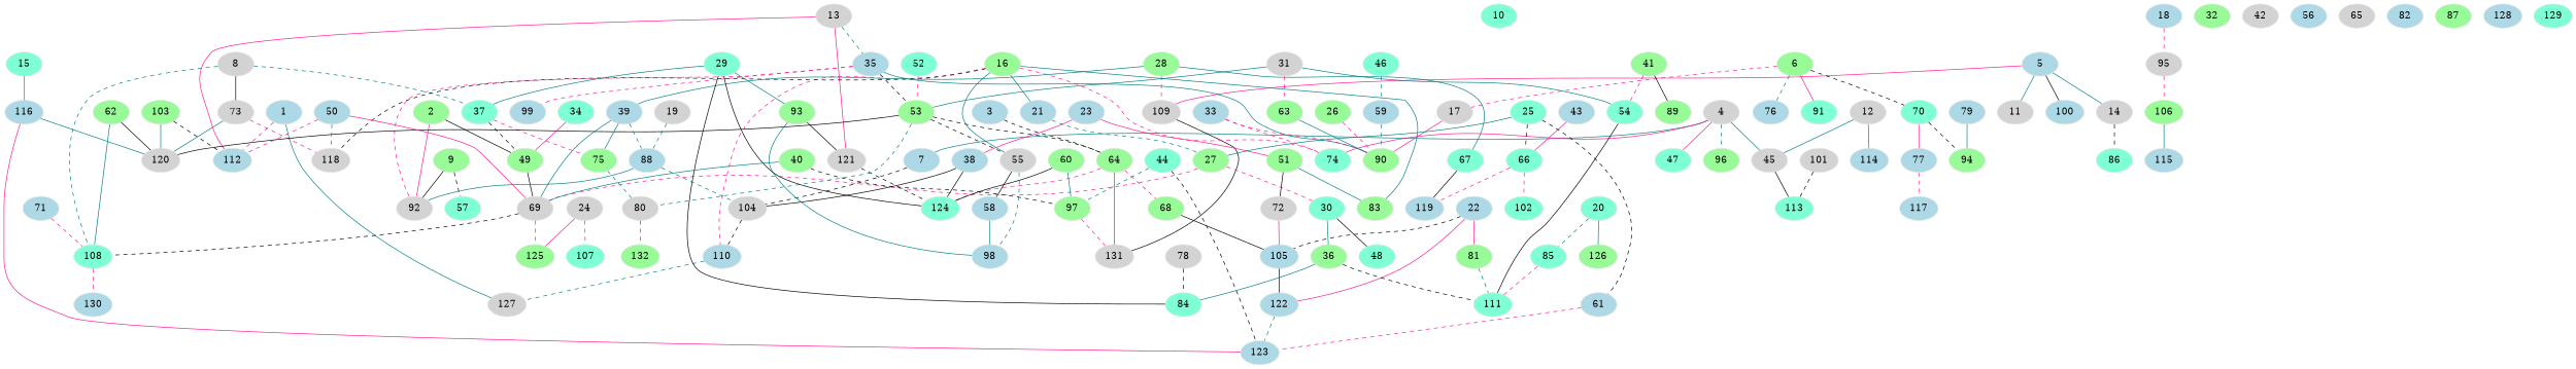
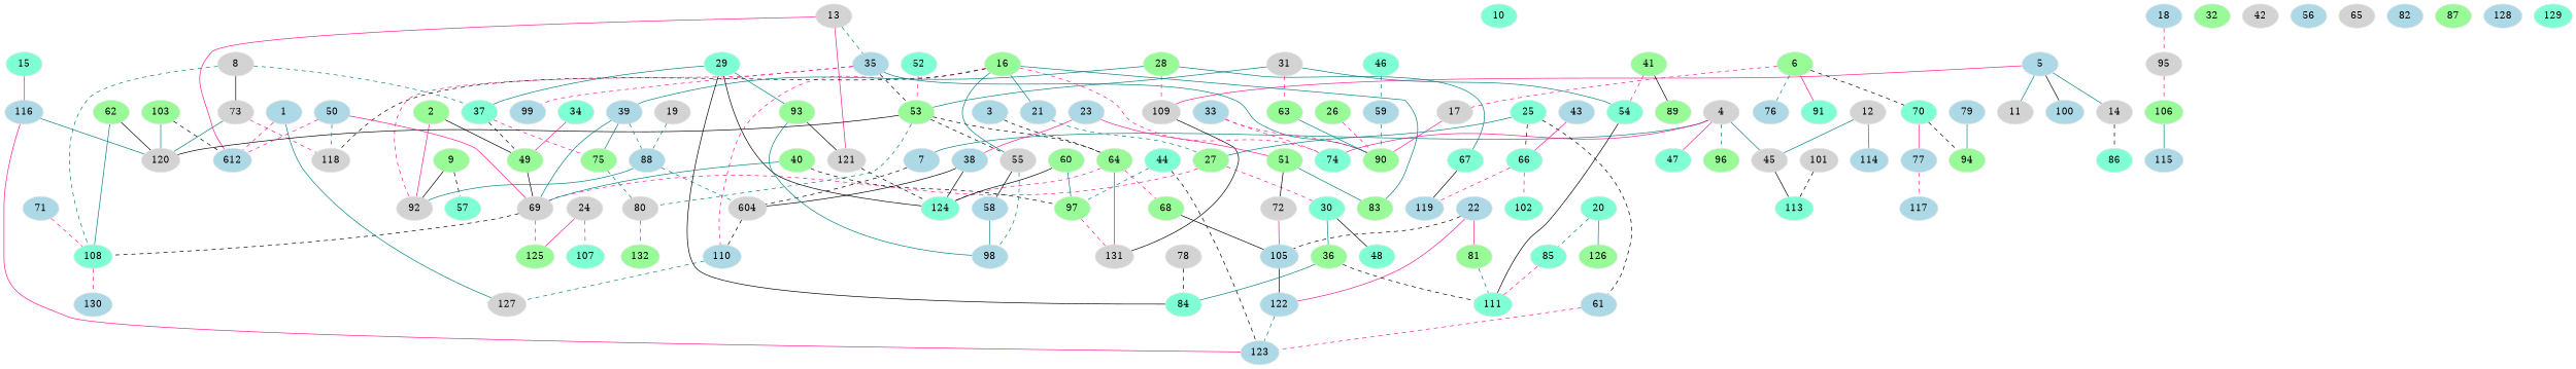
  graph {
    node [color=gray90 fillcolor=lightblue style=filled]
    edge [color=teal style=solid]
    1
-   112
+   112 [label=612]
    127 [fillcolor=lightgrey]
    2 [fillcolor=palegreen]
    49 [fillcolor=palegreen]
    92 [fillcolor=lightgrey]
    69 [fillcolor=lightgrey]
    64 [fillcolor=palegreen]
    3
    124 [fillcolor=aquamarine]
    68 [fillcolor=palegreen]
    131 [fillcolor=lightgrey]
    4 [fillcolor=lightgrey]
    7
    45 [fillcolor=lightgrey]
    47 [fillcolor=aquamarine]
    74 [fillcolor=aquamarine]
    96 [fillcolor=palegreen]
-   104 [fillcolor=lightgrey]
+   104 [fillcolor=lightgrey label=604]
    113 [fillcolor=aquamarine]
    11 [fillcolor=lightgrey]
    5
    14 [fillcolor=lightgrey]
    100
    109 [fillcolor=lightgrey]
    86 [fillcolor=aquamarine]
    6 [fillcolor=palegreen]
    17 [fillcolor=lightgrey]
    70 [fillcolor=aquamarine]
    76
    91 [fillcolor=aquamarine]
    90 [fillcolor=palegreen]
    77
    94 [fillcolor=palegreen]
    110
    8 [fillcolor=lightgrey]
    37 [fillcolor=aquamarine]
    73 [fillcolor=lightgrey]
    108 [fillcolor=aquamarine]
    75 [fillcolor=palegreen]
    118 [fillcolor=lightgrey]
    120 [fillcolor=lightgrey]
    130
    9 [fillcolor=palegreen]
    57 [fillcolor=aquamarine]
    10 [fillcolor=aquamarine]
    12 [fillcolor=lightgrey]
    114
    13 [fillcolor=lightgrey]
    35
    121 [fillcolor=lightgrey]
    53 [fillcolor=palegreen]
    99
    15 [fillcolor=aquamarine]
    116
    123
    16 [fillcolor=palegreen]
    21
    55 [fillcolor=lightgrey]
    83 [fillcolor=palegreen]
    27 [fillcolor=palegreen]
    98
    58
    95 [fillcolor=lightgrey]
    18
    106 [fillcolor=palegreen]
    19 [fillcolor=lightgrey]
    88
    20 [fillcolor=aquamarine]
    85 [fillcolor=aquamarine]
    126 [fillcolor=palegreen]
    111 [fillcolor=aquamarine]
    115
    30 [fillcolor=aquamarine]
    81 [fillcolor=palegreen]
    22
    105
    122
    23
    38
    51 [fillcolor=palegreen]
    72 [fillcolor=lightgrey]
    24 [fillcolor=lightgrey]
    107 [fillcolor=aquamarine]
    125 [fillcolor=palegreen]
    25 [fillcolor=aquamarine]
    61
    66 [fillcolor=aquamarine]
    102 [fillcolor=aquamarine]
    119
    26 [fillcolor=palegreen]
    36 [fillcolor=palegreen]
    48 [fillcolor=aquamarine]
    28 [fillcolor=palegreen]
    39
    67 [fillcolor=aquamarine]
    29 [fillcolor=aquamarine]
    84 [fillcolor=aquamarine]
    93 [fillcolor=palegreen]
    31 [fillcolor=lightgrey]
    54 [fillcolor=aquamarine]
    63 [fillcolor=palegreen]
    80 [fillcolor=lightgrey]
    32 [fillcolor=palegreen]
    33
    34 [fillcolor=aquamarine]
    40 [fillcolor=palegreen]
    97 [fillcolor=palegreen]
    41 [fillcolor=palegreen]
    89 [fillcolor=palegreen]
    42 [fillcolor=lightgrey]
    43
    44 [fillcolor=aquamarine]
    46 [fillcolor=aquamarine]
    59
    50
    52 [fillcolor=aquamarine]
    132 [fillcolor=palegreen]
    56
    60 [fillcolor=palegreen]
    62 [fillcolor=palegreen]
    65 [fillcolor=lightgrey]
    117
    71
    78 [fillcolor=lightgrey]
    79
    82
    87 [fillcolor=palegreen]
    101 [fillcolor=lightgrey]
    103 [fillcolor=palegreen]
    128
    129 [fillcolor=aquamarine]
    1 -- 112 [color=deeppink style=dashed]
    1 -- 127
    2 -- 49 [color=black]
    2 -- 92 [color=deeppink]
    49 -- 69 [color=black]
    69 -- 108 [color=black style=dashed]
    69 -- 125 [color=deeppink style=dashed]
    64 -- 124 [color=deeppink style=dashed]
    64 -- 68 [color=deeppink style=dashed]
    64 -- 131
    3 -- 64 [color=black style=dashed]
    68 -- 105 [color=black]
    4 -- 7
    4 -- 45
    4 -- 47 [color=deeppink]
    4 -- 74 [color=deeppink]
    4 -- 96 [style=dashed]
    7 -- 104 [color=black style=dashed]
    45 -- 113 [color=black]
    104 -- 110 [color=black style=dashed]
    5 -- 11
    5 -- 14
    5 -- 100 [color=black]
    5 -- 109 [color=deeppink]
    14 -- 86 [color=black style=dashed]
    109 -- 131 [color=black]
    6 -- 17 [color=deeppink style=dashed]
    6 -- 70 [color=black style=dashed]
    6 -- 76 [style=dashed]
    6 -- 91 [color=deeppink]
    17 -- 90 [color=deeppink]
    70 -- 77 [color=deeppink]
    70 -- 94 [color=black style=dashed]
    77 -- 117 [color=deeppink style=dashed]
    110 -- 127 [style=dashed]
    8 -- 37 [style=dashed]
    8 -- 73 [color=black]
    8 -- 108 [style=dashed]
    37 -- 49 [color=black style=dashed]
    37 -- 75 [color=deeppink style=dashed]
    73 -- 118 [color=deeppink style=dashed]
    73 -- 120
    108 -- 130 [color=deeppink style=dashed]
    75 -- 80 [style=dashed]
    9 -- 92 [color=black]
    9 -- 57 [color=black style=dashed]
    12 -- 45
    12 -- 114
    13 -- 112 [color=deeppink]
    13 -- 35 [style=dashed]
    13 -- 121 [color=deeppink]
    35 -- 92 [color=deeppink style=dashed]
    35 -- 90
    35 -- 53 [color=black style=dashed]
    35 -- 99 [color=deeppink style=dashed]
    121 -- 124 [color=black style=dashed]
    53 -- 64 [color=black style=dashed]
    53 -- 120 [color=black]
    53 -- 55 [color=black style=dashed]
    53 -- 80 [style=dashed]
    15 -- 116 [color=deeppink]
    116 -- 120
    116 -- 123 [color=deeppink]
    16 -- 74 [color=deeppink style=dashed]
    16 -- 110 [color=deeppink style=dashed]
    16 -- 118 [color=black style=dashed]
    16 -- 21
    16 -- 55
    16 -- 83
    21 -- 27 [style=dashed]
    55 -- 98 [style=dashed]
    55 -- 58 [color=black]
    27 -- 69 [color=deeppink style=dashed]
    27 -- 30 [color=deeppink style=dashed]
    58 -- 98
    95 -- 106 [color=deeppink style=dashed]
    18 -- 95 [color=deeppink style=dashed]
    106 -- 115
    19 -- 88 [style=dashed]
    88 -- 92
    88 -- 104 [style=dashed]
    20 -- 85 [style=dashed]
    20 -- 126
    85 -- 111 [color=deeppink style=dashed]
    30 -- 36
    30 -- 48 [color=black]
    81 -- 111 [style=dashed]
    22 -- 81 [color=deeppink]
    22 -- 105 [color=black style=dashed]
    22 -- 122 [color=deeppink]
    105 -- 122 [color=black]
    122 -- 123 [style=dashed]
    23 -- 38 [color=deeppink]
    23 -- 51 [color=deeppink]
    38 -- 124 [color=black]
    38 -- 104 [color=black]
    51 -- 83
    51 -- 72 [color=black]
    72 -- 105 [color=deeppink]
    24 -- 107 [color=deeppink style=dashed]
    24 -- 125 [color=deeppink]
    25 -- 27
    25 -- 61 [color=black style=dashed]
    25 -- 66 [color=black style=dashed]
    61 -- 123 [color=deeppink style=dashed]
    66 -- 102 [color=deeppink style=dashed]
    66 -- 119 [color=deeppink style=dashed]
    26 -- 90 [color=deeppink style=dashed]
    36 -- 111 [color=black style=dashed]
    36 -- 84
    28 -- 109 [color=deeppink style=dashed]
    28 -- 39
    28 -- 67
    39 -- 69
    39 -- 75
    39 -- 88 [style=dashed]
    67 -- 119 [color=black]
    29 -- 124 [color=black]
    29 -- 37
    29 -- 84 [color=black]
    29 -- 93
    93 -- 121 [color=black]
    93 -- 98
    31 -- 53
    31 -- 54
    31 -- 63 [color=deeppink style=dashed]
    54 -- 111 [color=black]
    63 -- 90
    80 -- 132 [style=dashed]
    33 -- 74 [color=deeppink style=dashed]
    33 -- 90 [color=deeppink style=dashed]
    34 -- 49 [color=deeppink]
    40 -- 69
    40 -- 97 [color=black style=dashed]
    97 -- 131 [color=deeppink style=dashed]
    41 -- 54 [color=deeppink style=dashed]
    41 -- 89 [color=black]
    43 -- 66 [color=deeppink]
    44 -- 123 [color=black style=dashed]
    44 -- 97 [style=dashed]
    46 -- 59 [style=dashed]
    59 -- 90 [style=dashed]
    50 -- 112 [color=deeppink style=dashed]
    50 -- 69 [color=deeppink]
    50 -- 118 [style=dashed]
    52 -- 53 [color=deeppink style=dashed]
    60 -- 124 [color=black]
    60 -- 97
    62 -- 108
    62 -- 120 [color=black]
    71 -- 108 [color=deeppink style=dashed]
    78 -- 84 [color=black style=dashed]
    79 -- 94
    101 -- 113 [color=black style=dashed]
    103 -- 112 [color=black style=dashed]
    103 -- 120
  }
